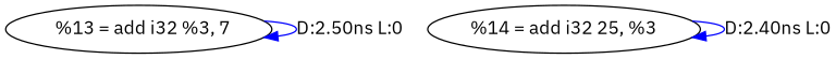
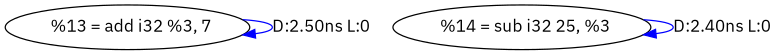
  digraph {
    fontname="IBM Plex Sans"
    node [fontname="IBM Plex Sans"]
    edge [color=blue fontname="IBM Plex Sans"]
    n1 [label="  %13 = add i32 %3, 7"]
-   n2 [label="%14 = add i32 25, %3"]
+   n2 [label="  %14 = sub i32 25, %3"]
    n1 -> n1 [label="D:2.50ns L:0"]
    n2 -> n2 [label="D:2.40ns L:0"]
  }
